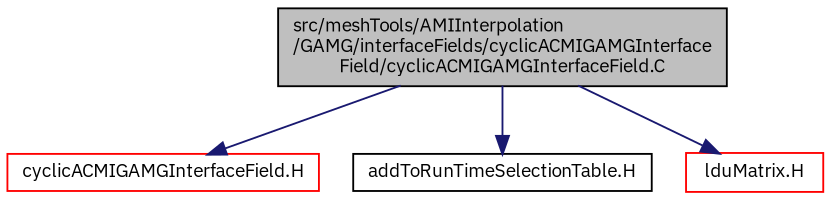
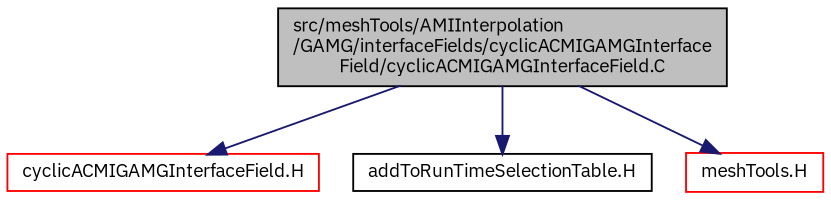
  digraph {
    fontname="IBM Plex Sans"
    node [color=black fontname="IBM Plex Sans" fontsize=10 shape=record]
    edge [color=midnightblue fontname="IBM Plex Sans" fontsize=10 labelfontname=FreeSans labelfontsize=10 style=solid]
    n1 [fillcolor=grey75 fontcolor=black height=0.2 label="src/meshTools/AMIInterpolation\l/GAMG/interfaceFields/cyclicACMIGAMGInterface\lField/cyclicACMIGAMGInterfaceField.C" style=filled width=0.4]
    n2 [color=red height=0.2 label="cyclicACMIGAMGInterfaceField.H" width=0.4]
    n3 [height=0.2 label="addToRunTimeSelectionTable.H" width=0.4]
-   n4 [color=red height=0.2 label="lduMatrix.H" width=0.4]
+   n4 [color=red height=0.2 label="meshTools.H" width=0.4]
    n1 -> n2
    n1 -> n3
    n1 -> n4
  }
